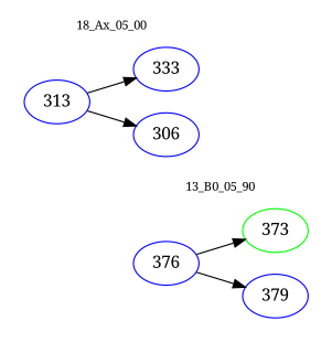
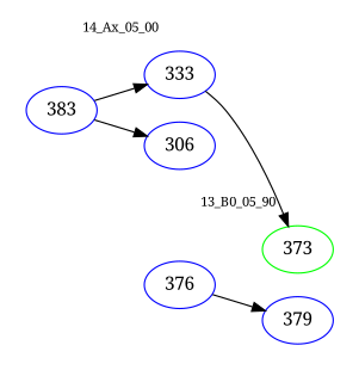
  digraph {
    fontname="Noto Serif"
    rankdir=LR
    node [color=blue fontname="Noto Serif"]
    edge [color=black fontname="Noto Serif"]
-   n1 [label=313]
+   n1 [label=383]
    n2 [label=306]
    n3 [label=333]
    n4 [label=376]
    n5 [color=green label=373]
    n6 [label=379]
    subgraph cluster_1 {
      color=white
      fontsize=10
-     label="18_Ax_05_00"
+     label="14_Ax_05_00"
      n1
      n2
      n3
    }
    subgraph cluster_2 {
      color=white
      fontsize=10
      label="13_B0_05_90"
      n4
      n5
      n6
    }
    n1 -> n2
    n1 -> n3
-   n4 -> n5
+   n3 -> n5
    n4 -> n6
  }
